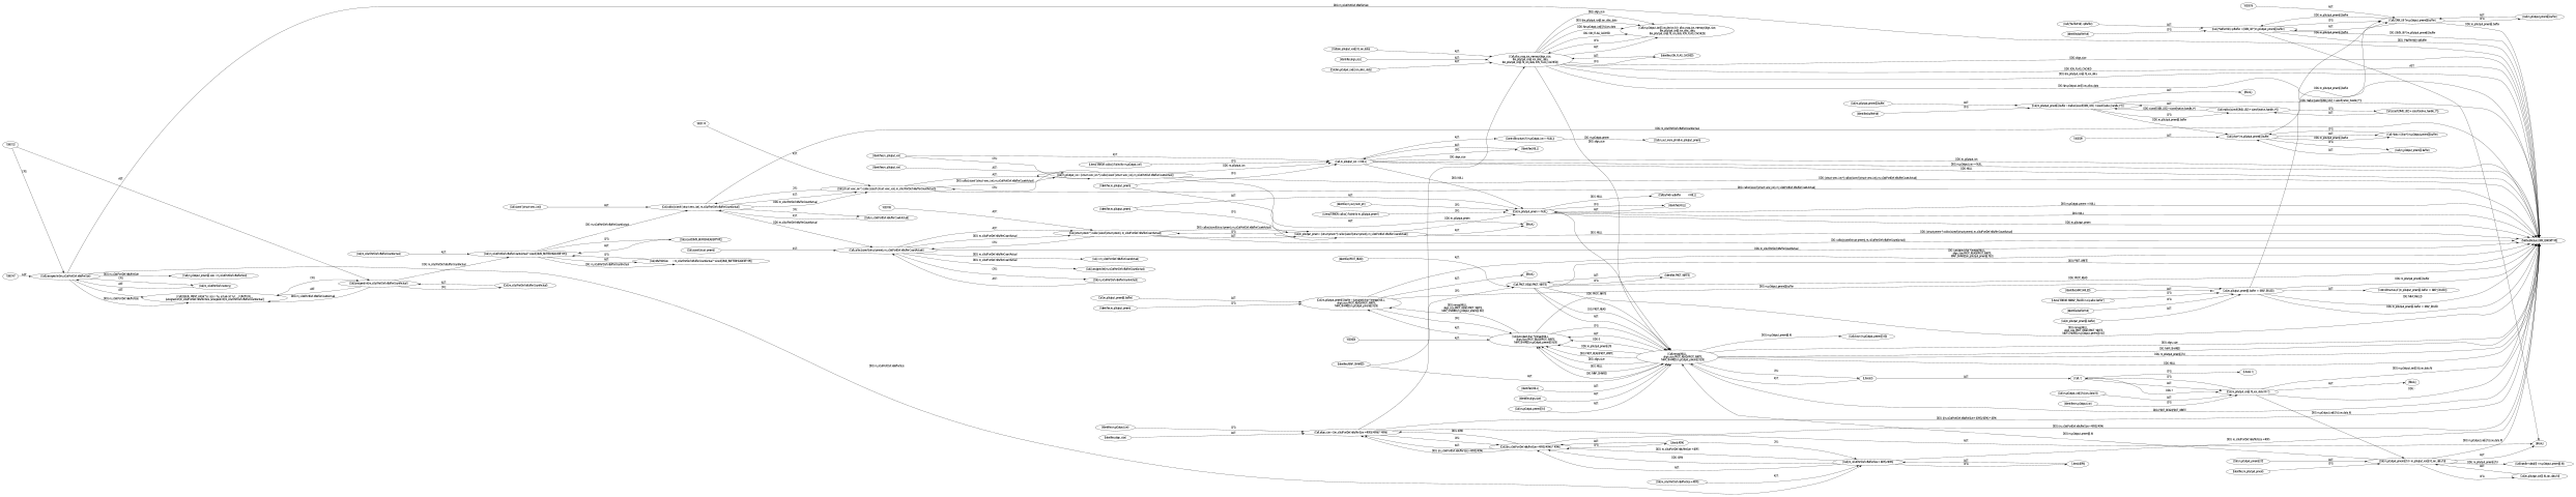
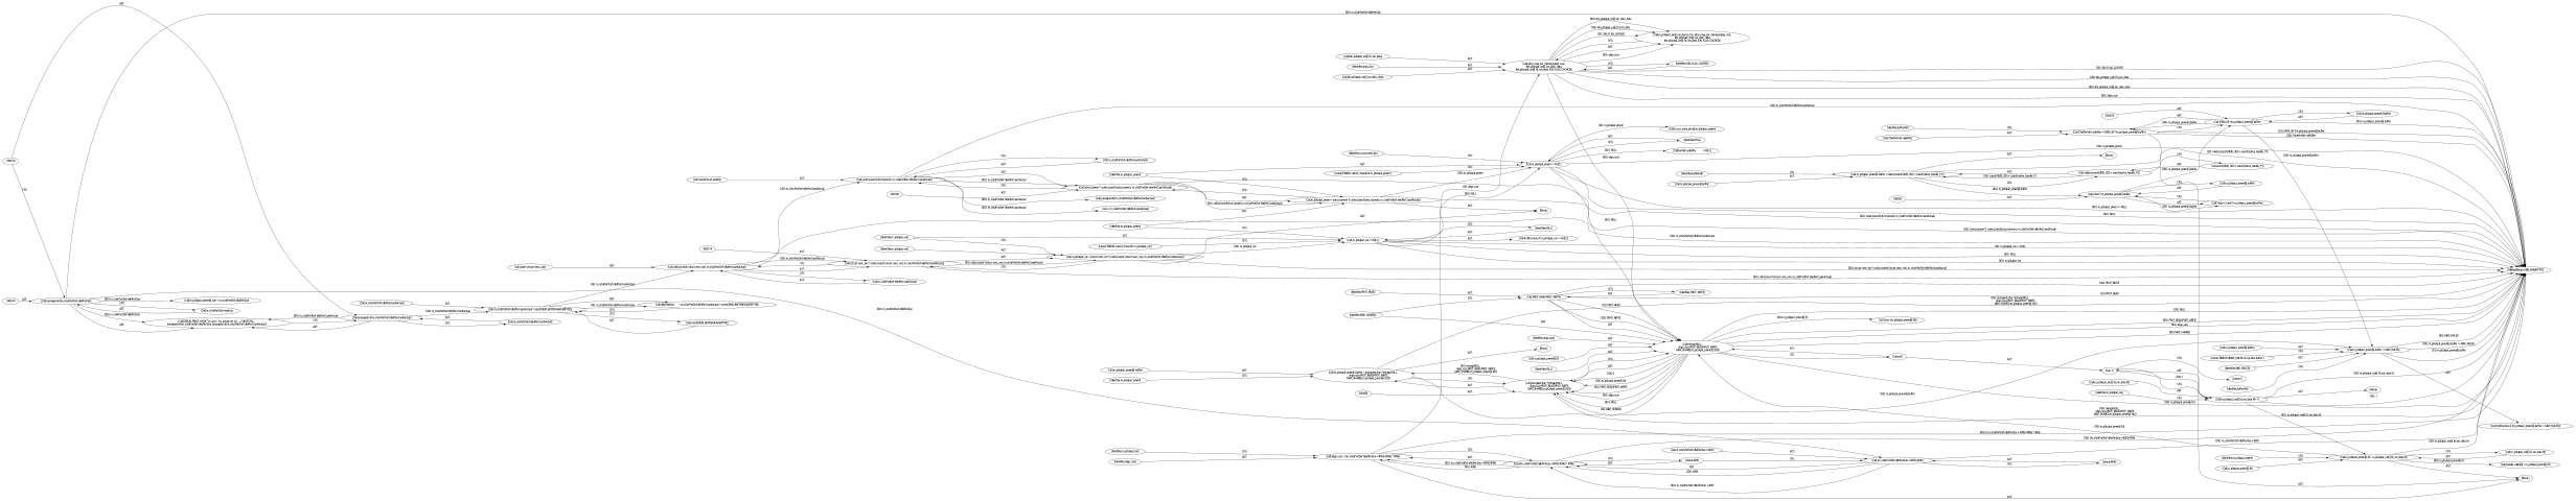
  digraph {
    fontname="Roboto Condensed"
    rankdir=LR
    node [fontname="Roboto Condensed"]
    edge [fontname="Roboto Condensed"]
    n1 [label="(Call,(*bufferHdr)->pBuffer = (OMX_U8 *)m_pOutput_pmem[i].buffer)"]
    n2 [label="(Call,(OMX_U8 *)m_pOutput_pmem[i].buffer)"]
    n3 [label="(MethodReturn,OMX_ERRORTYPE)"]
    n4 [label="(Block,)"]
    n5 [label="(Call,m_pOutput_pmem[i].buffer)"]
    n6 [label="(Call,(char*) m_pOutput_pmem[i].buffer)"]
    n7 [label="(Call,*data = (char*) m_pOutput_pmem[i].buffer)"]
    n8 [label="(Call,m_pOutput_pmem[i].buffer)"]
    n9 [label="(Call,m_pOutput_pmem[i].buffer = malloc(sizeof(OMX_U32) + sizeof(native_handle_t*)))"]
    n10 [label="(Call,malloc(sizeof(OMX_U32) + sizeof(native_handle_t*)))"]
    n11 [label="(Block,)"]
    n12 [label="(Call,sizeof(OMX_U32) + sizeof(native_handle_t*))"]
    n13 [label="(Call,m_pOutput_pmem[i].buffer == MAP_FAILED)"]
    n14 [label="(ControlStructure,if (m_pOutput_pmem[i].buffer == MAP_FAILED))"]
    n15 [label="(Identifier,MAP_FAILED)"]
    n16 [label="(Call,m_pOutput_pmem[i].buffer = (unsigned char *)mmap(NULL,\n                    align_size,PROT_READ|PROT_WRITE,\n                    MAP_SHARED,m_pOutput_pmem[i].fd,0))"]
    n17 [label="(Call,(unsigned char *)mmap(NULL,\n                    align_size,PROT_READ|PROT_WRITE,\n                    MAP_SHARED,m_pOutput_pmem[i].fd,0))"]
    n18 [label="(Block,)"]
    n19 [label="(Call,mmap(NULL,\n                    align_size,PROT_READ|PROT_WRITE,\n                    MAP_SHARED,m_pOutput_pmem[i].fd,0))"]
    n20 [label="(Literal,0)"]
    n21 [label="(Call,close (m_pOutput_pmem[i].fd))"]
    n22 [label="(Call,-1)"]
    n23 [label="(Call,m_pOutput_pmem == NULL)"]
    n24 [label="(Call,bufHdr->pBuffer            = NULL)"]
    n25 [label="(Call,m_out_mem_ptr && m_pOutput_pmem)"]
    n26 [label="(Identifier,NULL)"]
    n27 [label="(Call,m_pOutput_pmem = (struct pmem *) calloc(sizeof(struct pmem), m_sOutPortDef.nBufferCountActual))"]
    n28 [label="(Call,(struct pmem *) calloc(sizeof(struct pmem), m_sOutPortDef.nBufferCountActual))"]
    n29 [label="(Block,)"]
    n30 [label="(Call,calloc(sizeof(struct pmem), m_sOutPortDef.nBufferCountActual))"]
    n31 [label="(Call,(unsigned int)m_sOutPortDef.nBufferCountActual)"]
    n32 [label="(Call,m_sOutPortDef.nBufferCountActual)"]
    n33 [label="(Call,i < m_sOutPortDef.nBufferCountActual)"]
    n34 [label="(Call,calloc(sizeof (struct venc_ion), m_sOutPortDef.nBufferCountActual))"]
    n35 [label="(Call,(struct venc_ion *) calloc(sizeof (struct venc_ion), m_sOutPortDef.nBufferCountActual))"]
    n36 [label="(Call,m_sOutPortDef.nBufferCountActual)"]
    n37 [label="(Call,m_pOutput_ion = (struct venc_ion *) calloc(sizeof (struct venc_ion), m_sOutPortDef.nBufferCountActual))"]
    n38 [label="(Call,m_sOutPortDef.nBufferCountActual * sizeof(OMX_BUFFERHEADERTYPE))"]
    n39 [label="(Call,sizeof(OMX_BUFFERHEADERTYPE))"]
    n40 [label="(Call,nBufHdrSize        = m_sOutPortDef.nBufferCountActual * sizeof(OMX_BUFFERHEADERTYPE))"]
    n41 [label="(Call,(unsigned int)m_sOutPortDef.nBufferCountActual)"]
    n42 [label="(Call,m_sOutPortDef.nBufferCountActual)"]
    n43 [label="(Call,DEBUG_PRINT_HIGH(\"%s: size = %u, actual cnt %u\", __FUNCTION__,\n (unsigned int)m_sOutPortDef.nBufferSize, (unsigned int)m_sOutPortDef.nBufferCountActual))"]
    n44 [label="(Call,m_pOutput_ion == NULL)"]
    n45 [label="(ControlStructure,if (m_pOutput_ion == NULL))"]
    n46 [label="(Identifier,NULL)"]
    n47 [label="(Call,alloc_map_ion_memory(align_size,\n &m_pOutput_ion[i].ion_alloc_data,\n &m_pOutput_ion[i].fd_ion_data, ION_FLAG_CACHED))"]
    n48 [label="(Identifier,ION_FLAG_CACHED)"]
    n49 [label="(Call,m_pOutput_ion[i].ion_device_fd = alloc_map_ion_memory(align_size,\n &m_pOutput_ion[i].ion_alloc_data,\n &m_pOutput_ion[i].fd_ion_data, ION_FLAG_CACHED))"]
    n50 [label="(Call,align_size = ((m_sOutPortDef.nBufferSize + 4095)/4096) * 4096)"]
    n51 [label="(Call,((m_sOutPortDef.nBufferSize + 4095)/4096) * 4096)"]
    n52 [label="(Literal,4096)"]
    n53 [label="(Call,(m_sOutPortDef.nBufferSize + 4095)/4096)"]
    n54 [label="(Literal,4096)"]
    n55 [label="(Call,(unsigned int)m_sOutPortDef.nBufferSize)"]
    n56 [label="(Call,m_sOutPortDef.memory)"]
    n57 [label="(Call,m_pOutput_pmem[i].size = m_sOutPortDef.nBufferSize)"]
    n58 [label="(Call,m_sOutPortDef.nBufferSize + 4095)"]
    n59 [label="(Call,PROT_READ|PROT_WRITE)"]
    n60 [label="(Identifier,PROT_WRITE)"]
    n61 [label="(Call,m_pOutput_pmem[i].fd = m_pOutput_ion[i].fd_ion_data.fd)"]
    n62 [label="(Call,m_pOutput_ion[i].fd_ion_data.fd)"]
    n63 [label="(Call,handle->data[0] = m_pOutput_pmem[i].fd)"]
    n64 [label="(Call,m_pOutput_ion[i].fd_ion_data.fd=-1)"]
    n65 [label="(Block,)"]
    n66 [label="(Literal,1)"]
    n67 [label="(Call,&m_pOutput_ion[i].ion_alloc_data)"]
    n68 [label="(Call,sizeof(struct pmem))"]
    n69 [label="(Call,m_pOutput_ion[i].fd_ion_data.fd)"]
    n70 [label="(Identifier,bufferHdr)"]
    n71 [label="(Identifier,align_size)"]
    n72 [label="(Call,m_pOutput_pmem[i].buffer)"]
    n73 [label="(Call,m_pOutput_pmem[i].buffer)"]
    n74 [label="(Call,(*bufferHdr)->pBuffer)"]
    n75 [label="(Identifier,NULL)"]
    n76 [label="(Identifier,m_pOutput_ion)"]
    n77 [label="(Call,m_pOutput_pmem[i].fd)"]
    n78 [label="(Call,sizeof (struct venc_ion))"]
    n79 [label="(Identifier,m_pOutput_ion)"]
    n80 [label="(Call,m_pOutput_pmem[i].buffer)"]
    n81 [label="(Identifier,MAP_SHARED)"]
    n82 [label="(Identifier,m_pOutput_pmem)"]
    n83 [label="(Identifier,m_pOutput_pmem)"]
    n84 [label="(Identifier,align_size)"]
    n85 [label="(Call,&m_pOutput_ion[i].fd_ion_data)"]
    n86 [label="(Call,m_pOutput_pmem[i].fd)"]
    n87 [label="(Literal,\"ERROR: calloc() Failed for m_pOutput_pmem\")"]
    n88 [label="(Identifier,bufferHdr)"]
    n89 [label="(Identifier,m_pOutput_pmem)"]
    n90 [label="(Identifier,m_pOutput_ion)"]
    n91 [label="(Identifier,m_out_mem_ptr)"]
    n92 [label="(Literal,\"ERROR: calloc() Failed for m_pOutput_ion\")"]
    n93 [label="(Identifier,bufferHdr)"]
    n94 [label="(Identifier,align_size)"]
    n95 [label="(Literal,\"ERROR: MMAP_FAILED in o/p alloc buffer\")"]
    n96 [label="(Identifier,m_pOutput_ion)"]
    n97 [label="(Identifier,m_pOutput_pmem)"]
    n98 [label="(Identifier,PROT_READ)"]
    n99 [label="(Call,m_sOutPortDef.nBufferCountActual)"]
    1000576
    1000539
    1000456
    1000193
    1000152
    1000174
    1000147
    n1 -> n2 [label="CFG: "]
    n1 -> n3 [label="DDG: (OMX_U8 *)m_pOutput_pmem[i].buffer"]
    n1 -> n3 [label="DDG: (*bufferHdr)->pBuffer"]
    n1 -> n4 [label="AST: "]
    n2 -> n1 [label="AST: "]
    n2 -> n1 [label="DDG: m_pOutput_pmem[i].buffer"]
    n2 -> n3 [label="DDG: m_pOutput_pmem[i].buffer"]
    n2 -> n5 [label="CFG: "]
    n5 -> n2 [label="AST: "]
    n6 -> n2 [label="DDG: m_pOutput_pmem[i].buffer"]
    n6 -> n7 [label="AST: "]
    n6 -> n7 [label="DDG: m_pOutput_pmem[i].buffer"]
    n6 -> n8 [label="CFG: "]
    n7 -> n6 [label="CFG: "]
    n8 -> n6 [label="AST: "]
    n9 -> n3 [label="DDG: malloc(sizeof(OMX_U32) + sizeof(native_handle_t*))"]
    n9 -> n6 [label="DDG: m_pOutput_pmem[i].buffer"]
    n9 -> n10 [label="CFG: "]
    n9 -> n11 [label="AST: "]
    n10 -> n9 [label="AST: "]
    n10 -> n9 [label="DDG: sizeof(OMX_U32) + sizeof(native_handle_t*)"]
    n10 -> n12 [label="CFG: "]
    n12 -> n10 [label="AST: "]
-   n13 -> n2 [label="DDG: m_pOutput_pmem[i].buffer"]
+   n2 -> n13 [label="DDG: m_pOutput_pmem[i].buffer"]
    n13 -> n3 [label="DDG: m_pOutput_pmem[i].buffer"]
    n13 -> n3 [label="DDG: MAP_FAILED"]
    n13 -> n3 [label="DDG: m_pOutput_pmem[i].buffer == MAP_FAILED"]
    n13 -> n14 [label="AST: "]
    n15 -> n13 [label="AST: "]
    n16 -> n3 [label="DDG: (unsigned char *)mmap(NULL,\n                    align_size,PROT_READ|PROT_WRITE,\n                    MAP_SHARED,m_pOutput_pmem[i].fd,0)"]
    n16 -> n13 [label="DDG: m_pOutput_pmem[i].buffer"]
    n16 -> n17 [label="CFG: "]
    n16 -> n18 [label="AST: "]
    n17 -> n3 [label="DDG: mmap(NULL,\n                    align_size,PROT_READ|PROT_WRITE,\n                    MAP_SHARED,m_pOutput_pmem[i].fd,0)"]
    n17 -> n16 [label="AST: "]
    n17 -> n16 [label="DDG: mmap(NULL,\n                    align_size,PROT_READ|PROT_WRITE,\n                    MAP_SHARED,m_pOutput_pmem[i].fd,0)"]
    n17 -> n19 [label="CFG: "]
    n19 -> n3 [label="DDG: PROT_READ|PROT_WRITE"]
    n19 -> n3 [label="DDG: align_size"]
    n19 -> n3 [label="DDG: MAP_SHARED"]
    n19 -> n3 [label="DDG: m_pOutput_pmem[i].fd"]
    n19 -> n3 [label="DDG: NULL"]
    n19 -> n17 [label="AST: "]
    n19 -> n17 [label="DDG: 0"]
    n19 -> n17 [label="DDG: m_pOutput_pmem[i].fd"]
    n19 -> n17 [label="DDG: PROT_READ|PROT_WRITE"]
    n19 -> n17 [label="DDG: align_size"]
    n19 -> n17 [label="DDG: NULL"]
    n19 -> n17 [label="DDG: MAP_SHARED"]
    n19 -> n20 [label="CFG: "]
    n19 -> n21 [label="DDG: m_pOutput_pmem[i].fd"]
    n20 -> n19 [label="AST: "]
    n20 -> n22 [label="AST: "]
    n22 -> n64 [label="AST: "]
    n22 -> n64 [label="DDG: 1"]
    n22 -> n66 [label="CFG: "]
    n23 -> n3 [label="DDG: m_pOutput_pmem == NULL"]
    n23 -> n3 [label="DDG: NULL"]
    n23 -> n3 [label="DDG: m_pOutput_pmem"]
    n23 -> n19 [label="DDG: NULL"]
    n23 -> n24 [label="DDG: NULL"]
-   n45 -> n25 [label="DDG: m_pOutput_pmem"]
+   n23 -> n25 [label="DDG: m_pOutput_pmem"]
    n23 -> n26 [label="CFG: "]
    n26 -> n23 [label="AST: "]
    n27 -> n3 [label="DDG: (struct pmem *) calloc(sizeof(struct pmem), m_sOutPortDef.nBufferCountActual)"]
    n27 -> n23 [label="DDG: m_pOutput_pmem"]
    n27 -> n28 [label="CFG: "]
    n27 -> n29 [label="AST: "]
    n28 -> n3 [label="DDG: calloc(sizeof(struct pmem), m_sOutPortDef.nBufferCountActual)"]
    n28 -> n27 [label="AST: "]
    n28 -> n27 [label="DDG: calloc(sizeof(struct pmem), m_sOutPortDef.nBufferCountActual)"]
    n28 -> n30 [label="CFG: "]
    n30 -> n3 [label="DDG: m_sOutPortDef.nBufferCountActual"]
    n30 -> n28 [label="AST: "]
    n30 -> n28 [label="DDG: m_sOutPortDef.nBufferCountActual"]
    n30 -> n31 [label="DDG: m_sOutPortDef.nBufferCountActual"]
    n30 -> n32 [label="CFG: "]
    n30 -> n33 [label="DDG: m_sOutPortDef.nBufferCountActual"]
    n32 -> n30 [label="AST: "]
    n34 -> n3 [label="DDG: m_sOutPortDef.nBufferCountActual"]
    n34 -> n30 [label="DDG: m_sOutPortDef.nBufferCountActual"]
    n34 -> n35 [label="AST: "]
    n34 -> n35 [label="DDG: m_sOutPortDef.nBufferCountActual"]
    n34 -> n36 [label="CFG: "]
    n35 -> n3 [label="DDG: calloc(sizeof (struct venc_ion), m_sOutPortDef.nBufferCountActual)"]
    n35 -> n34 [label="CFG: "]
    n35 -> n37 [label="AST: "]
    n35 -> n37 [label="DDG: calloc(sizeof (struct venc_ion), m_sOutPortDef.nBufferCountActual)"]
    n36 -> n34 [label="AST: "]
    n37 -> n3 [label="DDG: (struct venc_ion *) calloc(sizeof (struct venc_ion), m_sOutPortDef.nBufferCountActual)"]
    n37 -> n29 [label="AST: "]
    n37 -> n35 [label="CFG: "]
    n37 -> n44 [label="DDG: m_pOutput_ion"]
    n38 -> n34 [label="DDG: m_sOutPortDef.nBufferCountActual"]
    n38 -> n39 [label="CFG: "]
    n38 -> n40 [label="AST: "]
    n38 -> n40 [label="DDG: m_sOutPortDef.nBufferCountActual"]
    n39 -> n38 [label="AST: "]
    n40 -> n38 [label="CFG: "]
    n41 -> n38 [label="DDG: m_sOutPortDef.nBufferCountActual"]
    n41 -> n42 [label="CFG: "]
    n41 -> n43 [label="AST: "]
    n41 -> n43 [label="DDG: m_sOutPortDef.nBufferCountActual"]
    n42 -> n41 [label="AST: "]
    n43 -> n41 [label="CFG: "]
    n44 -> n3 [label="DDG: m_pOutput_ion == NULL"]
    n44 -> n3 [label="DDG: NULL"]
    n44 -> n3 [label="DDG: m_pOutput_ion"]
    n44 -> n23 [label="DDG: NULL"]
    n44 -> n45 [label="AST: "]
    n44 -> n46 [label="CFG: "]
    n46 -> n44 [label="AST: "]
    n47 -> n3 [label="DDG: align_size"]
    n47 -> n3 [label="DDG: ION_FLAG_CACHED"]
    n47 -> n3 [label="DDG: &m_pOutput_ion[i].fd_ion_data"]
    n47 -> n3 [label="DDG: &m_pOutput_ion[i].ion_alloc_data"]
    n47 -> n19 [label="DDG: align_size"]
    n47 -> n48 [label="CFG: "]
    n47 -> n49 [label="AST: "]
    n47 -> n49 [label="DDG: align_size"]
    n47 -> n49 [label="DDG: &m_pOutput_ion[i].ion_alloc_data"]
    n47 -> n49 [label="DDG: &m_pOutput_ion[i].fd_ion_data"]
    n47 -> n49 [label="DDG: ION_FLAG_CACHED"]
    n48 -> n47 [label="AST: "]
    n49 -> n47 [label="CFG: "]
    n50 -> n3 [label="DDG: ((m_sOutPortDef.nBufferSize + 4095)/4096) * 4096"]
    n50 -> n4 [label="AST: "]
    n50 -> n47 [label="DDG: align_size"]
    n50 -> n51 [label="CFG: "]
    n51 -> n3 [label="DDG: (m_sOutPortDef.nBufferSize + 4095)/4096"]
    n51 -> n50 [label="AST: "]
    n51 -> n50 [label="DDG: (m_sOutPortDef.nBufferSize + 4095)/4096"]
    n51 -> n50 [label="DDG: 4096"]
    n51 -> n52 [label="CFG: "]
    n52 -> n51 [label="AST: "]
    n52 -> n53 [label="CFG: "]
    n53 -> n3 [label="DDG: m_sOutPortDef.nBufferSize + 4095"]
    n53 -> n51 [label="AST: "]
    n53 -> n51 [label="DDG: m_sOutPortDef.nBufferSize + 4095"]
    n53 -> n51 [label="DDG: 4096"]
    n53 -> n54 [label="CFG: "]
    n54 -> n53 [label="AST: "]
    n55 -> n3 [label="DDG: m_sOutPortDef.nBufferSize"]
    n55 -> n43 [label="AST: "]
    n55 -> n43 [label="DDG: m_sOutPortDef.nBufferSize"]
    n55 -> n53 [label="DDG: m_sOutPortDef.nBufferSize"]
    n55 -> n56 [label="CFG: "]
    n55 -> n57 [label="DDG: m_sOutPortDef.nBufferSize"]
    n56 -> n55 [label="AST: "]
    n58 -> n53 [label="AST: "]
    n59 -> n3 [label="DDG: PROT_READ"]
    n59 -> n3 [label="DDG: PROT_WRITE"]
    n59 -> n19 [label="AST: "]
    n59 -> n19 [label="DDG: PROT_READ"]
    n59 -> n19 [label="DDG: PROT_WRITE"]
    n59 -> n60 [label="CFG: "]
    n60 -> n59 [label="AST: "]
    n61 -> n3 [label="DDG: m_pOutput_ion[i].fd_ion_data.fd"]
    n61 -> n4 [label="AST: "]
    n61 -> n19 [label="DDG: m_pOutput_pmem[i].fd"]
    n61 -> n62 [label="CFG: "]
    n61 -> n63 [label="DDG: m_pOutput_pmem[i].fd"]
    n62 -> n61 [label="AST: "]
    n64 -> n3 [label="DDG: m_pOutput_ion[i].fd_ion_data.fd"]
    n64 -> n3 [label="DDG: -1"]
    n64 -> n22 [label="CFG: "]
    n64 -> n61 [label="DDG: m_pOutput_ion[i].fd_ion_data.fd"]
    n64 -> n65 [label="AST: "]
    n67 -> n47 [label="AST: "]
    n68 -> n30 [label="AST: "]
    n69 -> n64 [label="AST: "]
    n70 -> n13 [label="CFG: "]
    n71 -> n50 [label="AST: "]
    n72 -> n13 [label="AST: "]
    n73 -> n9 [label="AST: "]
    n74 -> n1 [label="AST: "]
    n75 -> n19 [label="AST: "]
    n76 -> n37 [label="CFG: "]
    n76 -> n44 [label="AST: "]
    n77 -> n61 [label="AST: "]
    n78 -> n34 [label="AST: "]
    n79 -> n50 [label="CFG: "]
    n80 -> n16 [label="AST: "]
    n81 -> n19 [label="AST: "]
    n81 -> n59 [label="CFG: "]
    n82 -> n27 [label="AST: "]
    n82 -> n44 [label="CFG: "]
    n83 -> n16 [label="CFG: "]
    n84 -> n19 [label="AST: "]
    n85 -> n47 [label="AST: "]
    n86 -> n19 [label="AST: "]
    n87 -> n23 [label="CFG: "]
    n88 -> n9 [label="CFG: "]
    n89 -> n23 [label="AST: "]
    n89 -> n27 [label="CFG: "]
    n90 -> n64 [label="CFG: "]
    n91 -> n23 [label="CFG: "]
    n92 -> n44 [label="CFG: "]
    n93 -> n1 [label="CFG: "]
    n94 -> n47 [label="AST: "]
    n95 -> n13 [label="CFG: "]
    n96 -> n37 [label="AST: "]
    n97 -> n61 [label="CFG: "]
    n98 -> n59 [label="AST: "]
    n99 -> n38 [label="AST: "]
    1000576 -> n2 [label="AST: "]
    1000539 -> n6 [label="AST: "]
    1000456 -> n17 [label="AST: "]
    1000193 -> n28 [label="AST: "]
    1000152 -> n41 [label="AST: "]
    1000152 -> n55 [label="CFG: "]
    1000174 -> n35 [label="AST: "]
    1000147 -> n55 [label="AST: "]
  }
